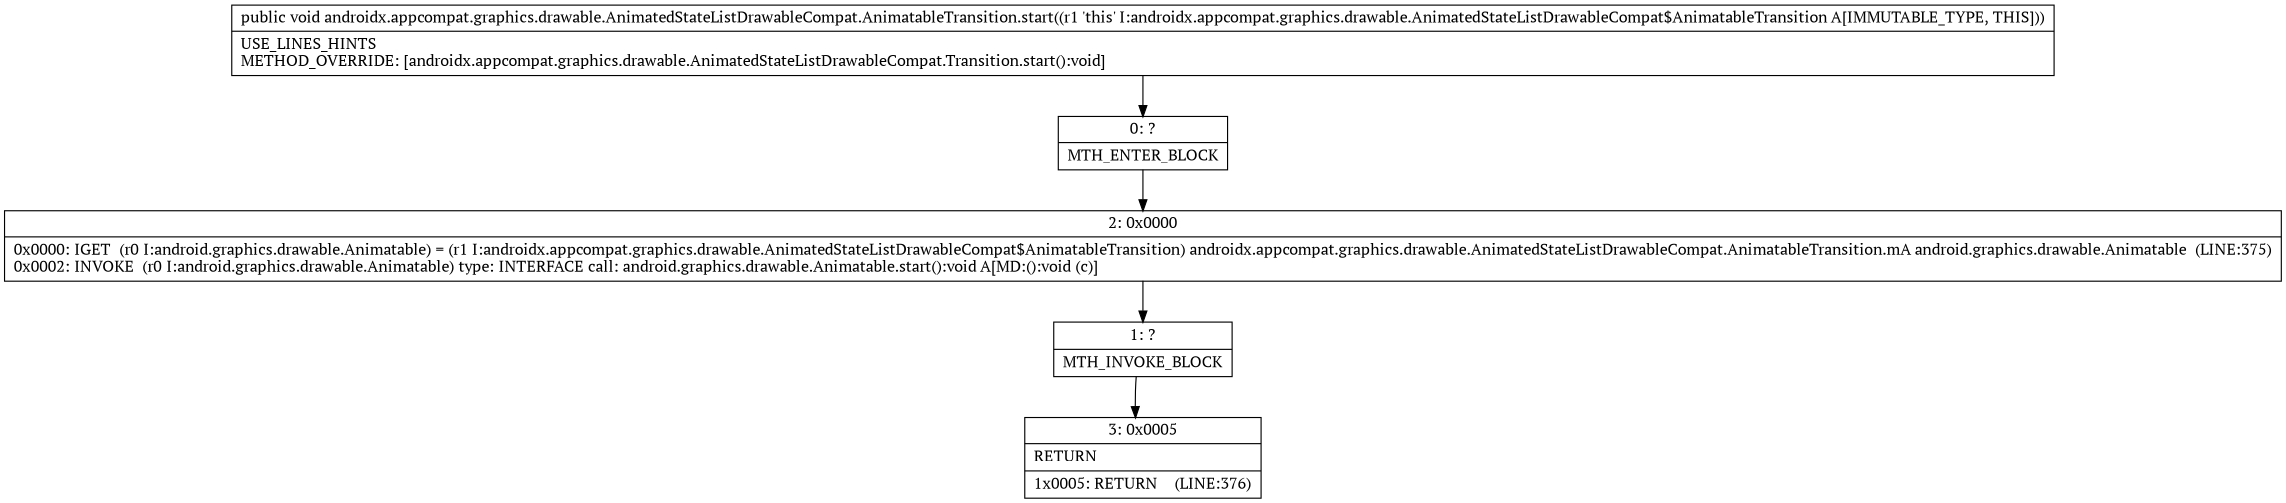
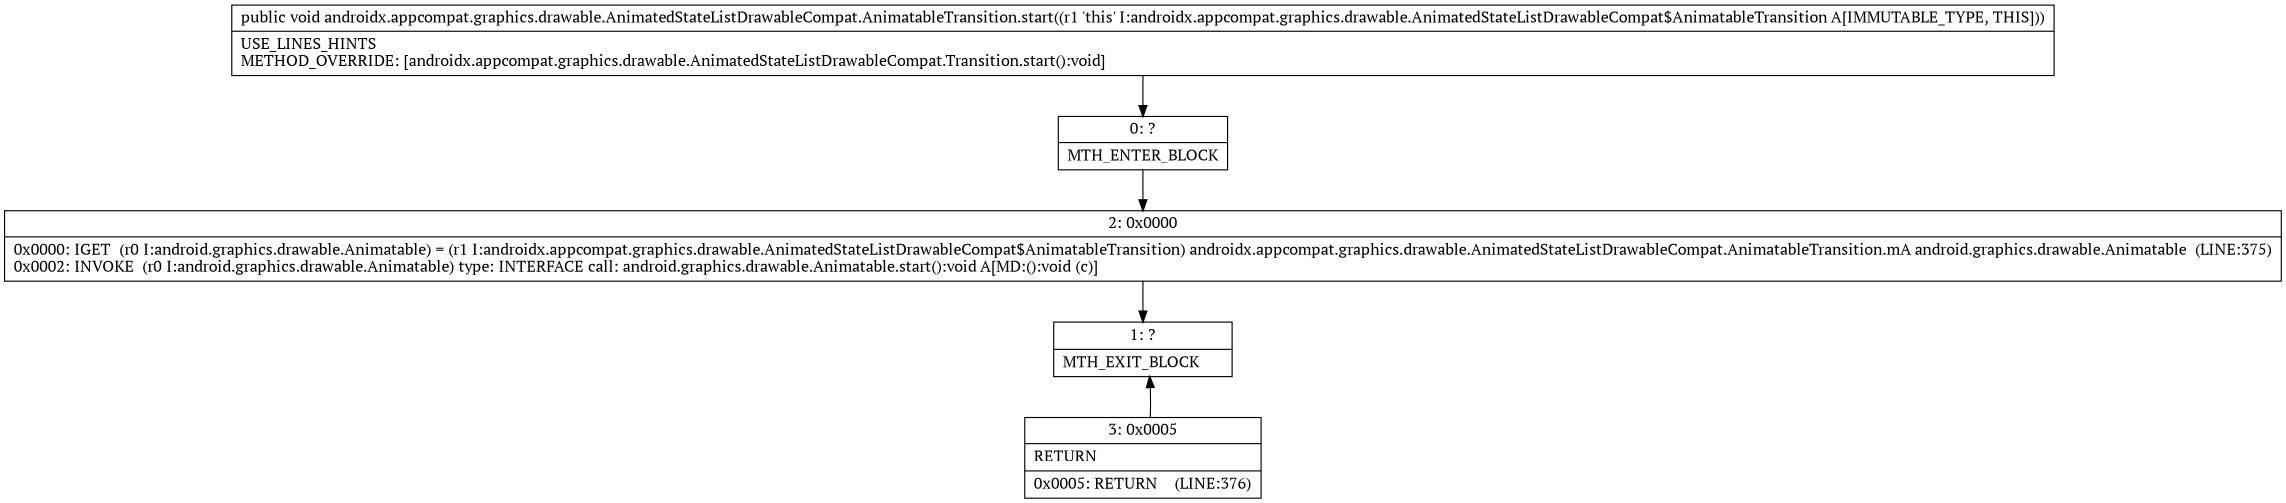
  digraph {
    fontname="PT Serif"
    node [fontname="PT Serif" shape=record]
    edge [fontname="PT Serif"]
    n1 [label="{0\:\ ?|MTH_ENTER_BLOCK\l}"]
    n2 [label="{2\:\ 0x0000|0x0000: IGET  (r0 I:android.graphics.drawable.Animatable) = (r1 I:androidx.appcompat.graphics.drawable.AnimatedStateListDrawableCompat$AnimatableTransition) androidx.appcompat.graphics.drawable.AnimatedStateListDrawableCompat.AnimatableTransition.mA android.graphics.drawable.Animatable  (LINE:375)\l0x0002: INVOKE  (r0 I:android.graphics.drawable.Animatable) type: INTERFACE call: android.graphics.drawable.Animatable.start():void A[MD:():void (c)]\l}"]
-   n3 [label="{1\:\ ?|MTH_INVOKE_BLOCK\l}"]
-   n4 [label="{3\:\ 0x0005|RETURN\l|1x0005: RETURN    (LINE:376)\l}"]
+   n3 [label="{1\:\ ?|MTH_EXIT_BLOCK\l}"]
+   n4 [label="{3\:\ 0x0005|RETURN\l|0x0005: RETURN    (LINE:376)\l}"]
    n5 [label="{public void androidx.appcompat.graphics.drawable.AnimatedStateListDrawableCompat.AnimatableTransition.start((r1 'this' I:androidx.appcompat.graphics.drawable.AnimatedStateListDrawableCompat$AnimatableTransition A[IMMUTABLE_TYPE, THIS]))  | USE_LINES_HINTS\lMETHOD_OVERRIDE: [androidx.appcompat.graphics.drawable.AnimatedStateListDrawableCompat.Transition.start():void]\l}"]
    n1 -> n2
    n2 -> n3
-   n3 -> n4
+   n4 -> n3
    n5 -> n1
  }
